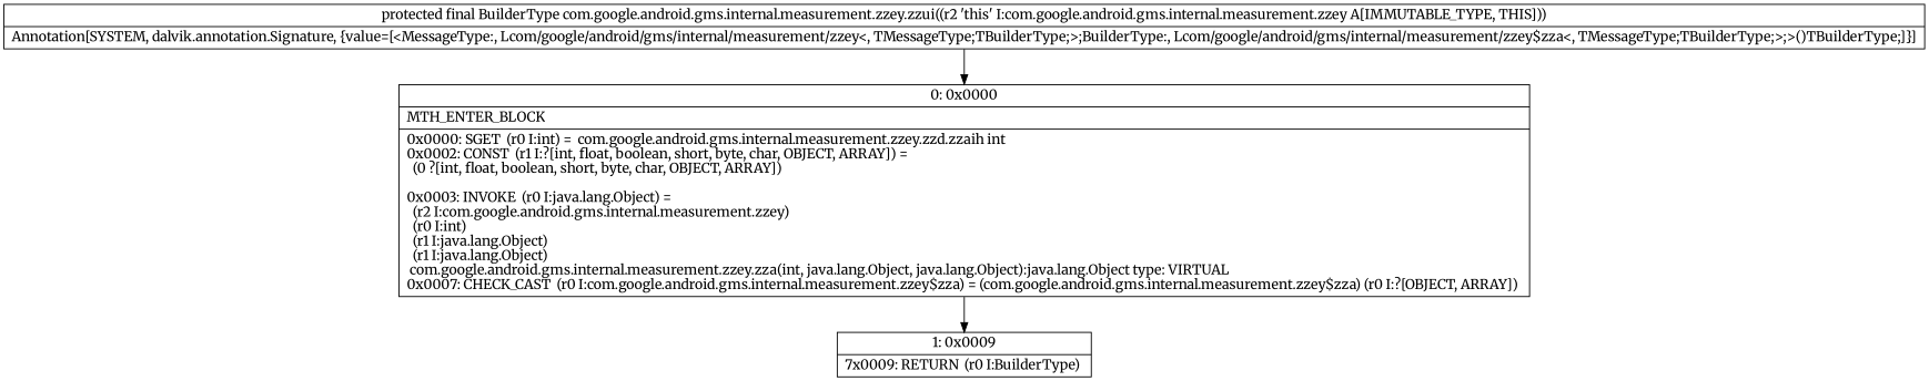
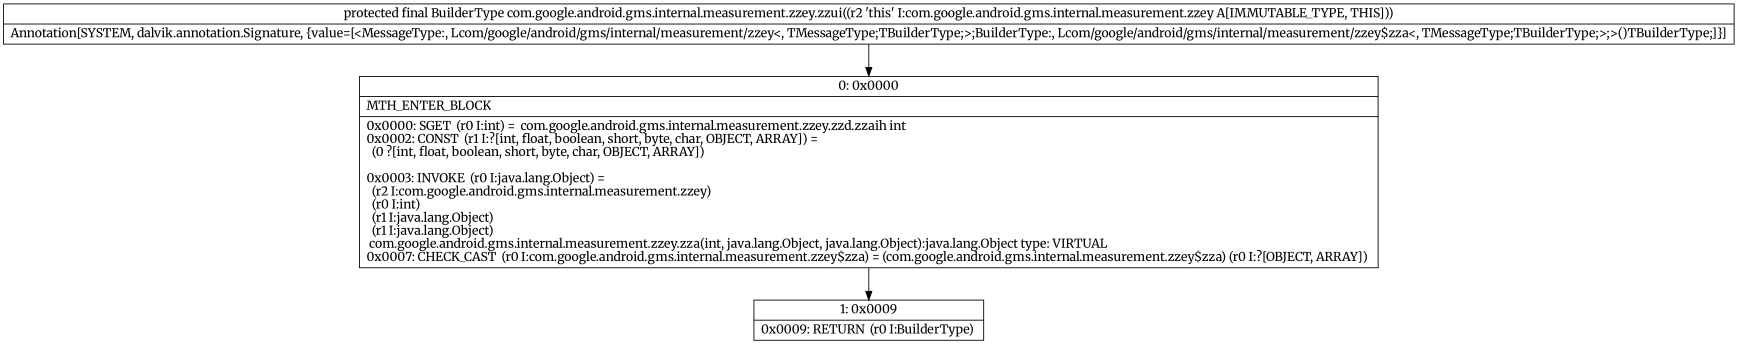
  digraph {
    fontname=Merriweather
    node [shape=record fontname=Merriweather]
    edge [fontname=Merriweather]
    n1 [label="{0\:\ 0x0000|MTH_ENTER_BLOCK\l|0x0000: SGET  (r0 I:int) =  com.google.android.gms.internal.measurement.zzey.zzd.zzaih int \l0x0002: CONST  (r1 I:?[int, float, boolean, short, byte, char, OBJECT, ARRAY]) = \l  (0 ?[int, float, boolean, short, byte, char, OBJECT, ARRAY])\l \l0x0003: INVOKE  (r0 I:java.lang.Object) = \l  (r2 I:com.google.android.gms.internal.measurement.zzey)\l  (r0 I:int)\l  (r1 I:java.lang.Object)\l  (r1 I:java.lang.Object)\l com.google.android.gms.internal.measurement.zzey.zza(int, java.lang.Object, java.lang.Object):java.lang.Object type: VIRTUAL \l0x0007: CHECK_CAST  (r0 I:com.google.android.gms.internal.measurement.zzey$zza) = (com.google.android.gms.internal.measurement.zzey$zza) (r0 I:?[OBJECT, ARRAY]) \l}"]
-   n2 [label="{1\:\ 0x0009|7x0009: RETURN  (r0 I:BuilderType) \l}"]
+   n2 [label="{1\:\ 0x0009|0x0009: RETURN  (r0 I:BuilderType) \l}"]
    n3 [label="{protected final BuilderType com.google.android.gms.internal.measurement.zzey.zzui((r2 'this' I:com.google.android.gms.internal.measurement.zzey A[IMMUTABLE_TYPE, THIS]))  | Annotation[SYSTEM, dalvik.annotation.Signature, \{value=[\<MessageType:, Lcom\/google\/android\/gms\/internal\/measurement\/zzey\<, TMessageType;TBuilderType;\>;BuilderType:, Lcom\/google\/android\/gms\/internal\/measurement\/zzey$zza\<, TMessageType;TBuilderType;\>;\>()TBuilderType;]\}]\l}"]
    n1 -> n2
    n3 -> n1
  }
